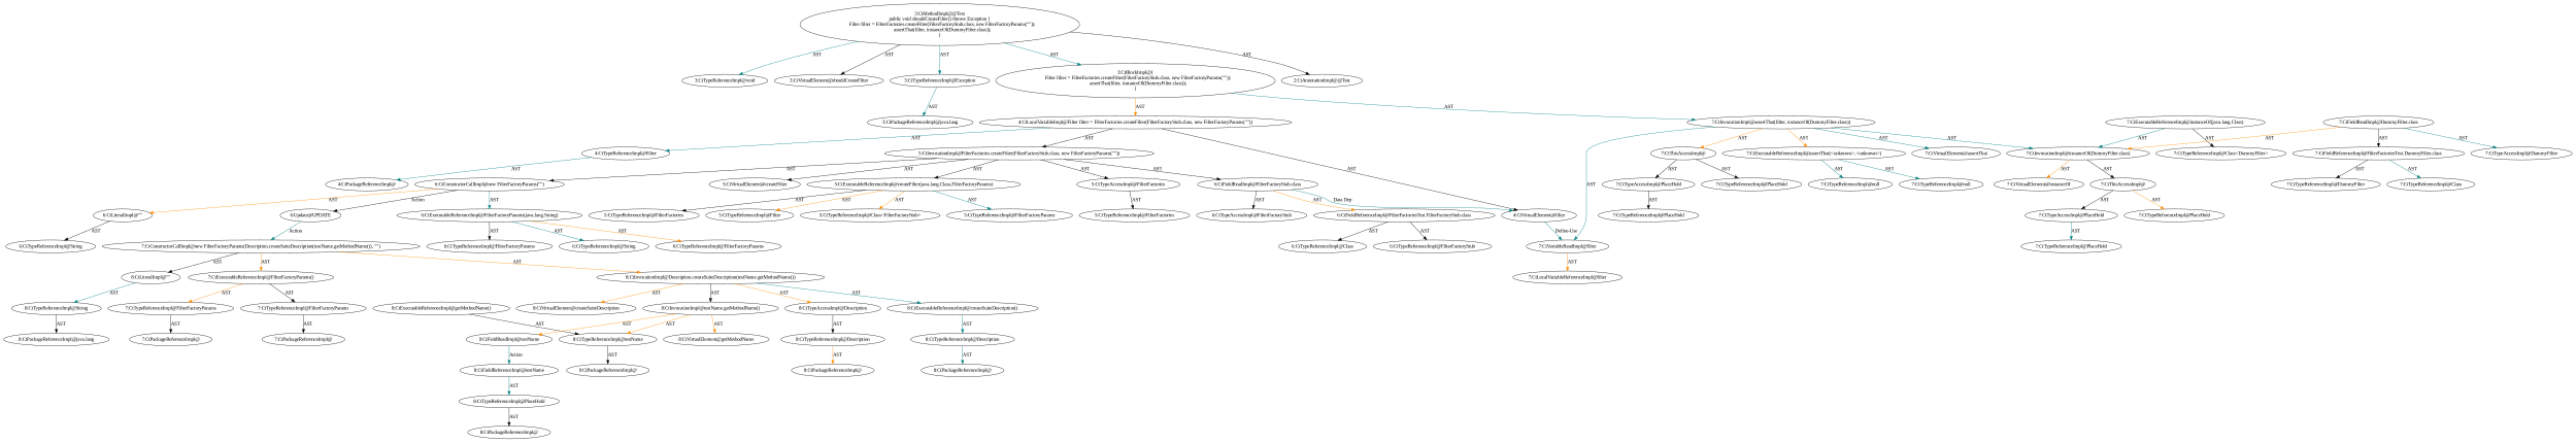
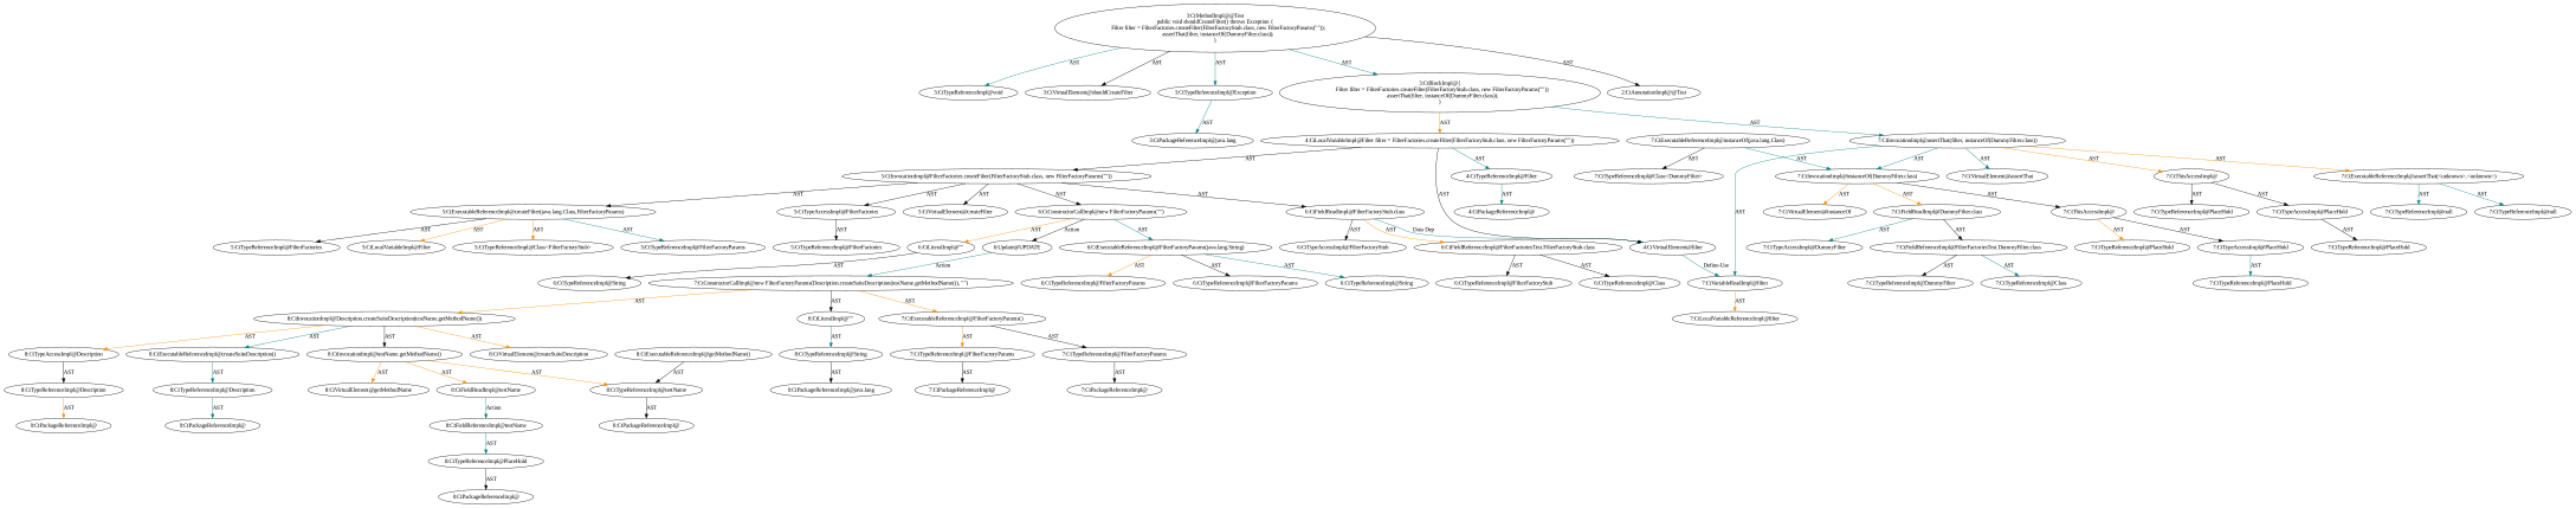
  digraph {
    fontname="Liberation Serif"
    node [fontname="Liberation Serif" shape=ellipse]
    edge [color=black fontname="Liberation Serif"]
    n1 [label="3:CtTypeReferenceImpl@void"]
    n2 [label="3:CtVirtualElement@shouldCreateFilter"]
    n3 [label="3:CtTypeReferenceImpl@Exception"]
    n4 [label="3:CtPackageReferenceImpl@java.lang"]
    n5 [label="4:CtTypeReferenceImpl@Filter"]
    n6 [label="4:CtPackageReferenceImpl@"]
    n7 [label="5:CtExecutableReferenceImpl@createFilter(java.lang.Class,FilterFactoryParams)"]
    n8 [label="5:CtTypeReferenceImpl@FilterFactories"]
-   n9 [label="5:CtTypeReferenceImpl@Filter"]
+   n9 [label="5:CtLocalVariableImpl@Filter"]
    n10 [label="5:CtTypeReferenceImpl@Class<FilterFactoryStub>"]
    n11 [label="5:CtTypeReferenceImpl@FilterFactoryParams"]
    n12 [label="5:CtVirtualElement@createFilter"]
    n13 [label="5:CtTypeAccessImpl@FilterFactories"]
    n14 [label="5:CtTypeReferenceImpl@FilterFactories"]
    n15 [label="6:CtFieldReferenceImpl@FilterFactoriesTest.FilterFactoryStub.class"]
    n16 [label="6:CtTypeReferenceImpl@FilterFactoryStub"]
    n17 [label="6:CtTypeReferenceImpl@Class"]
    n18 [label="6:CtFieldReadImpl@FilterFactoryStub.class"]
    n19 [label="6:CtTypeAccessImpl@FilterFactoryStub"]
    n20 [label="4:CtVirtualElement@filter"]
    n21 [label="7:CtVariableReadImpl@filter"]
    n22 [label="6:CtExecutableReferenceImpl@FilterFactoryParams(java.lang.String)"]
    n23 [label="6:CtTypeReferenceImpl@FilterFactoryParams"]
    n24 [label="6:CtTypeReferenceImpl@FilterFactoryParams"]
    n25 [label="6:CtTypeReferenceImpl@String"]
    n26 [label="6:CtLiteralImpl@\"\""]
    n27 [label="6:CtTypeReferenceImpl@String"]
    n28 [label="6:CtConstructorCallImpl@new FilterFactoryParams(\"\")"]
    n29 [label="6:Update@UPDATE"]
    n30 [label="7:CtConstructorCallImpl@new FilterFactoryParams(Description.createSuiteDescription(testName.getMethodName()), \"\")"]
    n31 [label="5:CtInvocationImpl@FilterFactories.createFilter(FilterFactoryStub.class, new FilterFactoryParams(\"\"))"]
    n32 [label="7:CtLocalVariableReferenceImpl@filter"]
    n33 [label="4:CtLocalVariableImpl@Filter filter = FilterFactories.createFilter(FilterFactoryStub.class, new FilterFactoryParams(\"\"))"]
    n34 [label="7:CtExecutableReferenceImpl@assertThat(<unknown>,<unknown>)"]
    n35 [label="7:CtTypeReferenceImpl@null"]
    n36 [label="7:CtTypeReferenceImpl@null"]
    n37 [label="7:CtVirtualElement@assertThat"]
    n38 [label="7:CtTypeAccessImpl@PlaceHold"]
    n39 [label="7:CtTypeReferenceImpl@PlaceHold"]
    n40 [label="7:CtThisAccessImpl@"]
    n41 [label="7:CtTypeReferenceImpl@PlaceHold"]
    n42 [label="7:CtExecutableReferenceImpl@instanceOf(java.lang.Class)"]
    n43 [label="7:CtTypeReferenceImpl@Class<DummyFilter>"]
    n44 [label="7:CtInvocationImpl@instanceOf(DummyFilter.class)"]
    n45 [label="7:CtVirtualElement@instanceOf"]
    n46 [label="7:CtTypeAccessImpl@PlaceHold"]
    n47 [label="7:CtTypeReferenceImpl@PlaceHold"]
    n48 [label="7:CtThisAccessImpl@"]
    n49 [label="7:CtTypeReferenceImpl@PlaceHold"]
    n50 [label="7:CtFieldReferenceImpl@FilterFactoriesTest.DummyFilter.class"]
    n51 [label="7:CtTypeReferenceImpl@DummyFilter"]
    n52 [label="7:CtTypeReferenceImpl@Class"]
    n53 [label="7:CtFieldReadImpl@DummyFilter.class"]
    n54 [label="7:CtTypeAccessImpl@DummyFilter"]
    n55 [label="7:CtInvocationImpl@assertThat(filter, instanceOf(DummyFilter.class))"]
    n56 [label="3:CtBlockImpl@\{\n    Filter filter = FilterFactories.createFilter(FilterFactoryStub.class, new FilterFactoryParams(\"\"));\n    assertThat(filter, instanceOf(DummyFilter.class));\n\}"]
    n57 [label="3:CtMethodImpl@@Test\npublic void shouldCreateFilter() throws Exception \{\n    Filter filter = FilterFactories.createFilter(FilterFactoryStub.class, new FilterFactoryParams(\"\"));\n    assertThat(filter, instanceOf(DummyFilter.class));\n\}"]
    n58 [label="2:CtAnnotationImpl@@Test"]
    n59 [label="7:CtExecutableReferenceImpl@FilterFactoryParams()"]
    n60 [label="8:CtInvocationImpl@Description.createSuiteDescription(testName.getMethodName())"]
    n61 [label="8:CtLiteralImpl@\"\""]
    n62 [label="7:CtPackageReferenceImpl@"]
    n63 [label="7:CtTypeReferenceImpl@FilterFactoryParams"]
    n64 [label="7:CtPackageReferenceImpl@"]
    n65 [label="7:CtTypeReferenceImpl@FilterFactoryParams"]
    n66 [label="8:CtPackageReferenceImpl@"]
    n67 [label="8:CtTypeReferenceImpl@Description"]
    n68 [label="8:CtTypeAccessImpl@Description"]
    n69 [label="8:CtPackageReferenceImpl@"]
    n70 [label="8:CtTypeReferenceImpl@Description"]
    n71 [label="8:CtExecutableReferenceImpl@createSuiteDescription()"]
    n72 [label="8:CtPackageReferenceImpl@"]
    n73 [label="8:CtTypeReferenceImpl@PlaceHold"]
    n74 [label="8:CtFieldReferenceImpl@testName"]
    n75 [label="8:CtFieldReadImpl@testName"]
    n76 [label="8:CtPackageReferenceImpl@"]
    n77 [label="8:CtTypeReferenceImpl@testName"]
    n78 [label="8:CtExecutableReferenceImpl@getMethodName()"]
    n79 [label="8:CtInvocationImpl@testName.getMethodName()"]
    n80 [label="8:CtVirtualElement@getMethodName"]
    n81 [label="8:CtVirtualElement@createSuiteDescription"]
    n82 [label="8:CtPackageReferenceImpl@java.lang"]
    n83 [label="8:CtTypeReferenceImpl@String"]
    n3 -> n4 [color=teal label=AST]
    n5 -> n6 [color=teal label=AST]
    n7 -> n8 [label=AST]
    n7 -> n9 [color=darkorange label=AST]
    n7 -> n10 [color=darkorange label=AST]
    n7 -> n11 [color=teal label=AST]
    n13 -> n14 [label=AST]
    n15 -> n16 [label=AST]
    n15 -> n17 [label=AST]
    n18 -> n15 [color=darkorange label=AST]
    n18 -> n19 [label=AST]
    n18 -> n20 [color=teal label="Data Dep"]
    n20 -> n21 [color=teal label="Define-Use"]
    n21 -> n32 [color=darkorange label=AST]
    n22 -> n23 [color=darkorange label=AST]
    n22 -> n24 [label=AST]
    n22 -> n25 [color=teal label=AST]
    n26 -> n27 [label=AST]
    n28 -> n22 [color=teal label=AST]
    n28 -> n26 [color=darkorange label=AST]
    n28 -> n29 [label=Action]
    n29 -> n30 [color=teal label=Action]
    n30 -> n59 [color=darkorange label=AST]
    n30 -> n60 [color=darkorange label=AST]
    n30 -> n61 [label=AST]
    n31 -> n7 [label=AST]
    n31 -> n12 [label=AST]
    n31 -> n13 [label=AST]
    n31 -> n18 [label=AST]
    n31 -> n28 [label=AST]
    n33 -> n5 [color=teal label=AST]
    n33 -> n20 [label=AST]
    n33 -> n31 [label=AST]
    n34 -> n35 [color=teal label=AST]
    n34 -> n36 [color=teal label=AST]
    n38 -> n39 [label=AST]
    n40 -> n38 [label=AST]
    n40 -> n41 [label=AST]
    n42 -> n43 [label=AST]
    n42 -> n44 [color=teal label=AST]
    n44 -> n45 [color=darkorange label=AST]
    n44 -> n48 [label=AST]
-   n53 -> n44 [color=darkorange label=AST]
+   n44 -> n53 [color=darkorange label=AST]
    n46 -> n47 [color=teal label=AST]
    n48 -> n46 [label=AST]
    n48 -> n49 [color=darkorange label=AST]
    n50 -> n51 [label=AST]
    n50 -> n52 [color=teal label=AST]
    n53 -> n50 [label=AST]
    n53 -> n54 [color=teal label=AST]
    n55 -> n21 [color=teal label=AST]
    n55 -> n34 [color=darkorange label=AST]
    n55 -> n37 [color=teal label=AST]
    n55 -> n40 [color=darkorange label=AST]
    n55 -> n44 [color=teal label=AST]
    n56 -> n33 [color=darkorange label=AST]
    n56 -> n55 [color=teal label=AST]
    n57 -> n1 [color=teal label=AST]
    n57 -> n2 [label=AST]
    n57 -> n3 [color=teal label=AST]
    n57 -> n56 [color=teal label=AST]
    n57 -> n58 [label=AST]
    n59 -> n63 [color=darkorange label=AST]
    n59 -> n65 [label=AST]
    n60 -> n68 [color=darkorange label=AST]
    n60 -> n71 [color=teal label=AST]
    n60 -> n79 [label=AST]
    n60 -> n81 [color=darkorange label=AST]
    n61 -> n83 [color=teal label=AST]
    n63 -> n62 [label=AST]
    n65 -> n64 [label=AST]
    n67 -> n66 [color=darkorange label=AST]
    n68 -> n67 [label=AST]
    n70 -> n69 [color=teal label=AST]
    n71 -> n70 [color=teal label=AST]
    n73 -> n72 [label=AST]
    n74 -> n73 [color=teal label=AST]
    n75 -> n74 [color=teal label=Action]
    n77 -> n76 [label=AST]
    n78 -> n77 [label=AST]
    n79 -> n75 [color=darkorange label=AST]
    n79 -> n77 [color=darkorange label=AST]
    n79 -> n80 [color=darkorange label=AST]
    n83 -> n82 [label=AST]
  }
